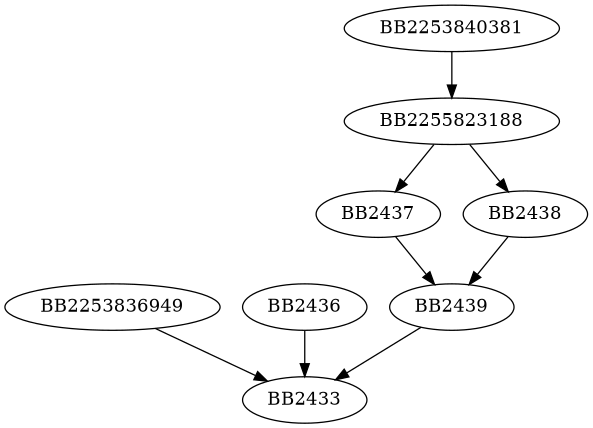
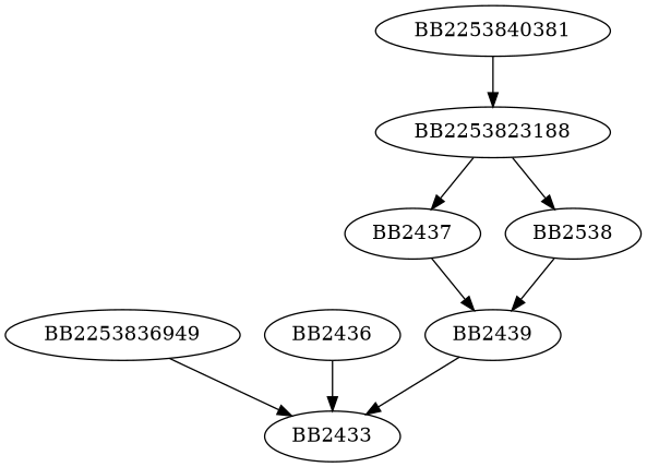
  digraph {
    BB2253836949
    BB2433
    BB2253840381
-   BB2253823188 [label=BB2255823188]
+   BB2253823188
    BB2437
-   BB2438
+   BB2438 [label=BB2538]
    BB2436
    BB2439
    BB2253836949 -> BB2433
    BB2253840381 -> BB2253823188
    BB2253823188 -> BB2437
    BB2253823188 -> BB2438
    BB2437 -> BB2439
    BB2438 -> BB2439
    BB2436 -> BB2433
    BB2439 -> BB2433
  }
